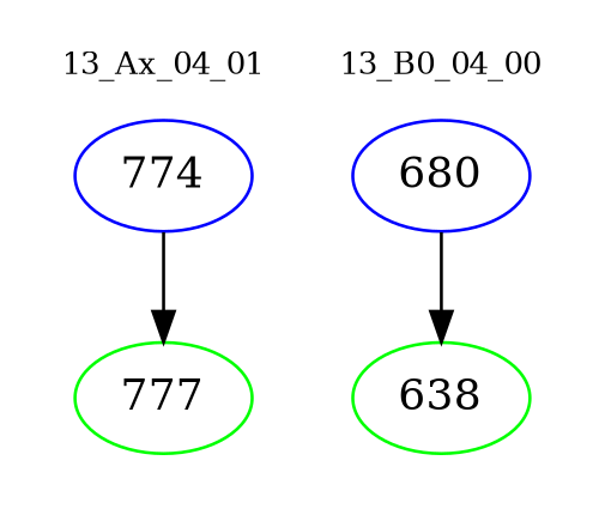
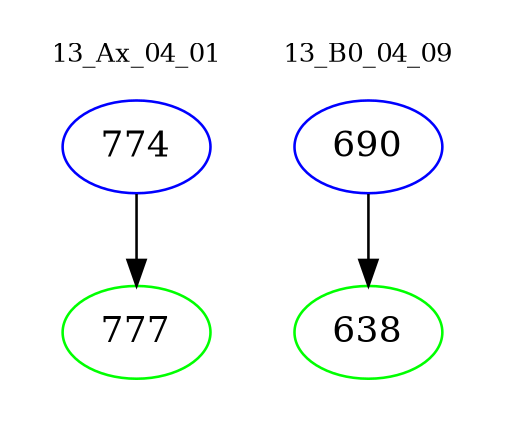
  digraph {
    node [color=blue]
    edge [color=black]
    n1 [label=774]
    n2 [color=green label=777]
-   n3 [label=680]
+   n3 [label=690]
    n4 [color=green label=638]
    subgraph cluster_1 {
      color=white
      fontsize=10
      label="13_Ax_04_01"
      n1
      n2
    }
    subgraph cluster_2 {
      color=white
      fontsize=10
-     label="13_B0_04_00"
+     label="13_B0_04_09"
      n3
      n4
    }
    n1 -> n2
    n3 -> n4
  }
